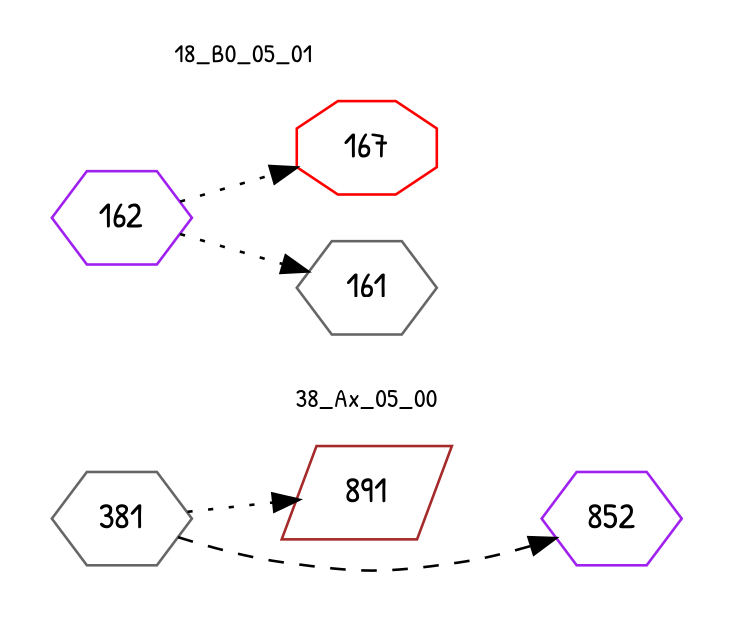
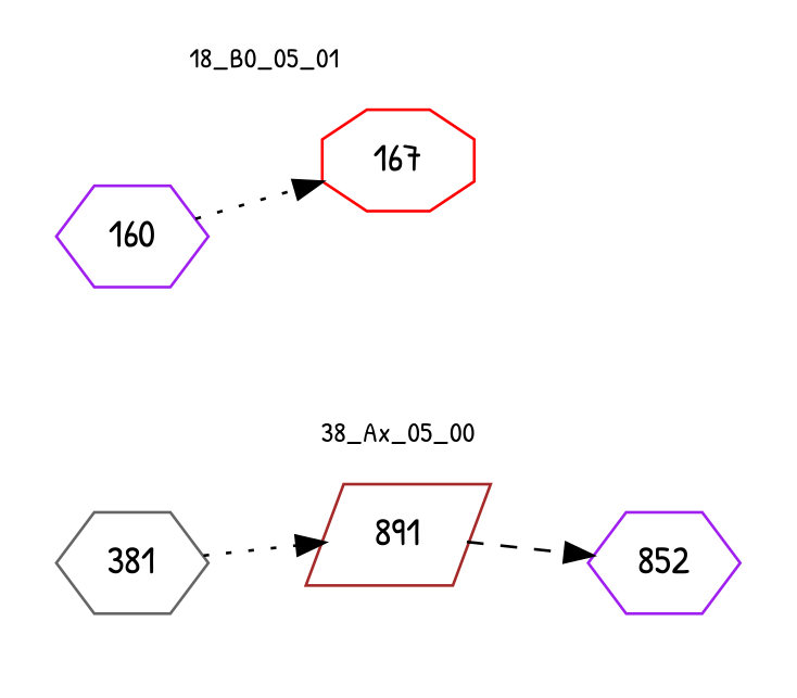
  digraph {
    fontname="Patrick Hand"
    rankdir=LR
    node [color=gray40 fontname="Patrick Hand" shape=hexagon]
    edge [arrowhead=normal color=black fontname="Patrick Hand" style=dotted]
    n1 [label=381]
    n2 [color=purple label=852]
    n3 [color=brown label=891 shape=parallelogram]
-   n4 [color=purple label=162]
-   n5 [label=161]
+   n4 [color=purple label=160]
    n6 [color=red label=167 shape=octagon]
    subgraph cluster_1 {
      color=white
      fontsize=10
      label="38_Ax_05_00"
      n1
      n2
      n3
    }
    subgraph cluster_2 {
      color=white
      fontsize=10
      label="18_B0_05_01"
      n4
-     n5
      n6
    }
-   n1 -> n2 [style=dashed]
+   n3 -> n2 [style=dashed]
    n1 -> n3
-   n4 -> n5
    n4 -> n6
  }
